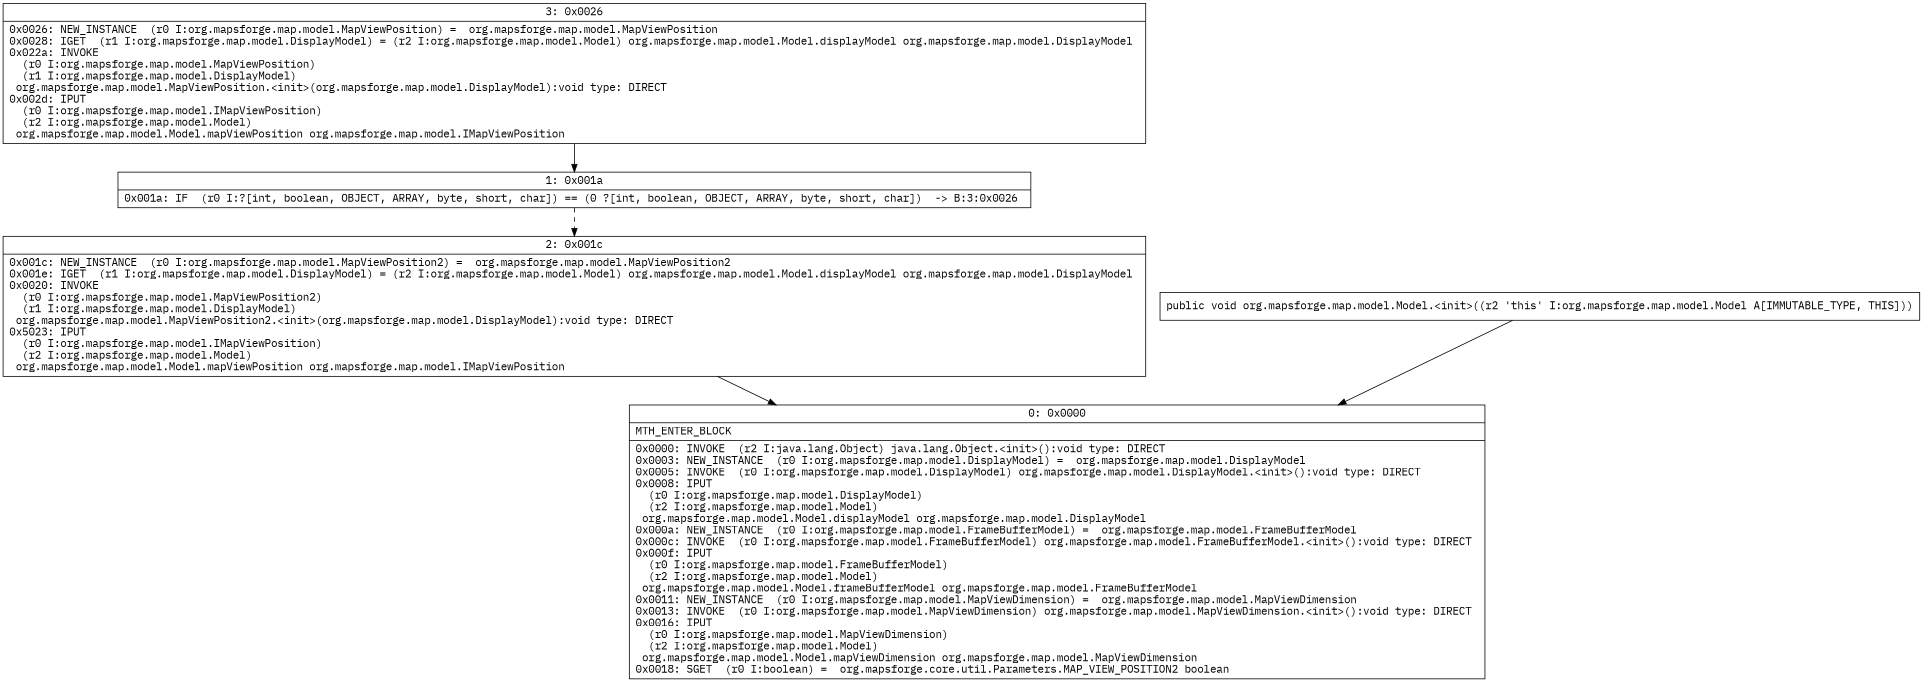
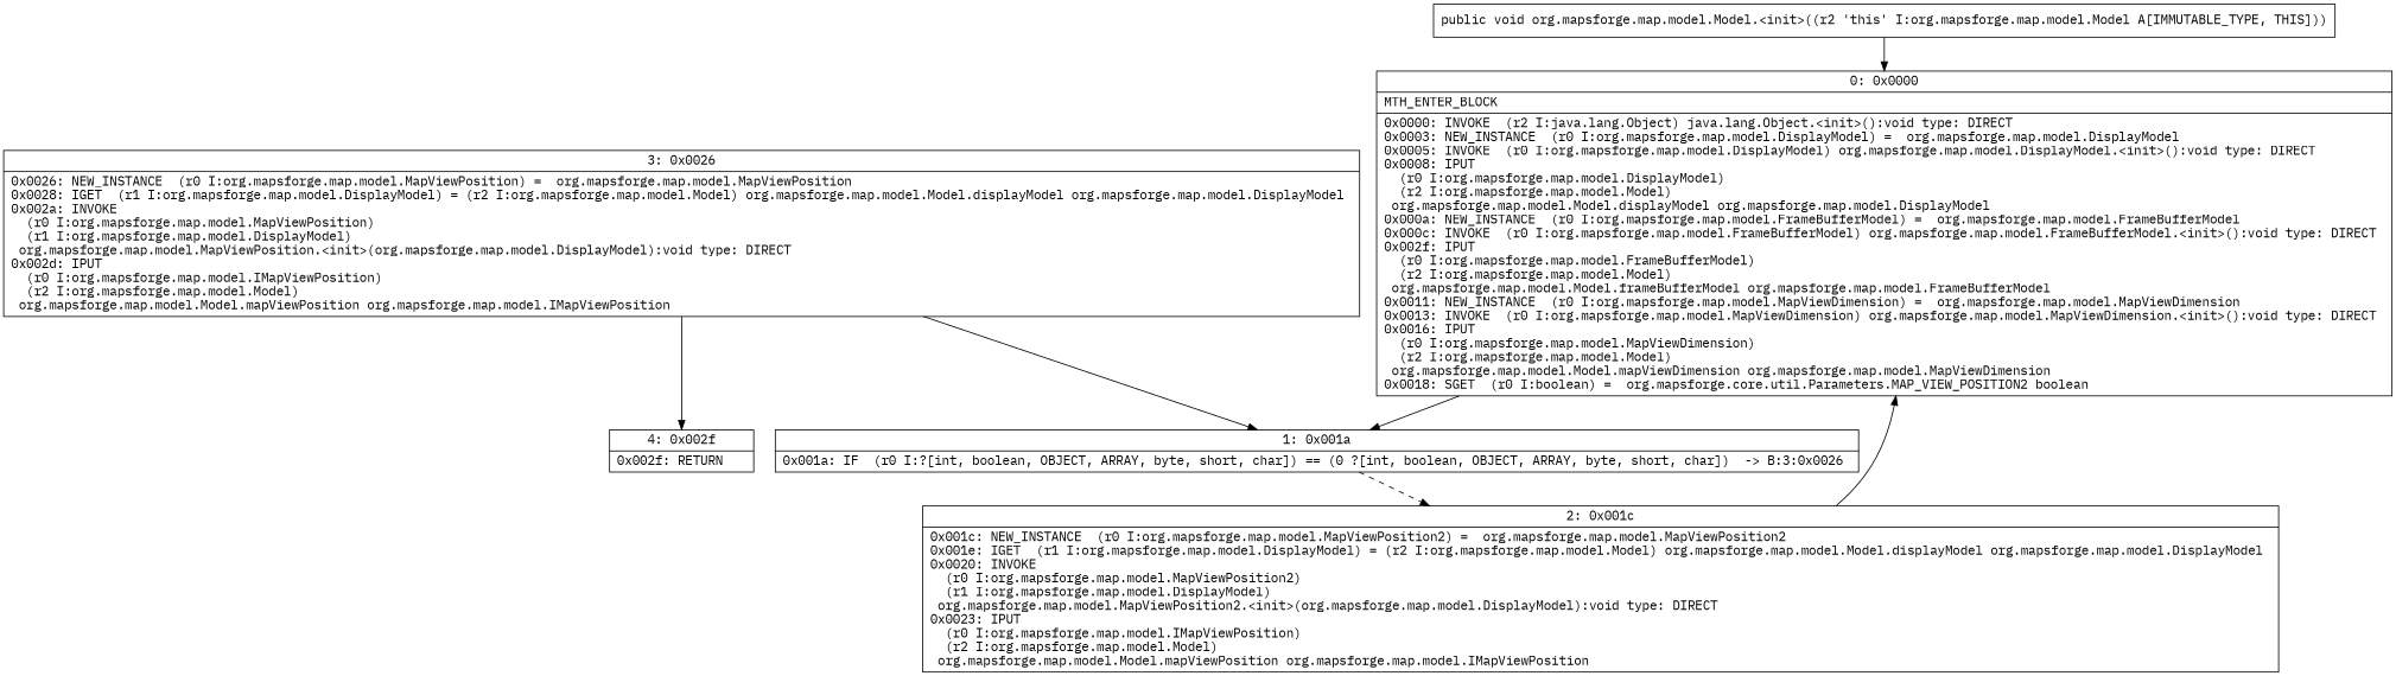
  digraph {
    fontname="IBM Plex Mono"
    node [fontname="IBM Plex Mono" shape=record]
    edge [fontname="IBM Plex Mono"]
-   n1 [label="{0\:\ 0x0000|MTH_ENTER_BLOCK\l|0x0000: INVOKE  (r2 I:java.lang.Object) java.lang.Object.\<init\>():void type: DIRECT \l0x0003: NEW_INSTANCE  (r0 I:org.mapsforge.map.model.DisplayModel) =  org.mapsforge.map.model.DisplayModel \l0x0005: INVOKE  (r0 I:org.mapsforge.map.model.DisplayModel) org.mapsforge.map.model.DisplayModel.\<init\>():void type: DIRECT \l0x0008: IPUT  \l  (r0 I:org.mapsforge.map.model.DisplayModel)\l  (r2 I:org.mapsforge.map.model.Model)\l org.mapsforge.map.model.Model.displayModel org.mapsforge.map.model.DisplayModel \l0x000a: NEW_INSTANCE  (r0 I:org.mapsforge.map.model.FrameBufferModel) =  org.mapsforge.map.model.FrameBufferModel \l0x000c: INVOKE  (r0 I:org.mapsforge.map.model.FrameBufferModel) org.mapsforge.map.model.FrameBufferModel.\<init\>():void type: DIRECT \l0x000f: IPUT  \l  (r0 I:org.mapsforge.map.model.FrameBufferModel)\l  (r2 I:org.mapsforge.map.model.Model)\l org.mapsforge.map.model.Model.frameBufferModel org.mapsforge.map.model.FrameBufferModel \l0x0011: NEW_INSTANCE  (r0 I:org.mapsforge.map.model.MapViewDimension) =  org.mapsforge.map.model.MapViewDimension \l0x0013: INVOKE  (r0 I:org.mapsforge.map.model.MapViewDimension) org.mapsforge.map.model.MapViewDimension.\<init\>():void type: DIRECT \l0x0016: IPUT  \l  (r0 I:org.mapsforge.map.model.MapViewDimension)\l  (r2 I:org.mapsforge.map.model.Model)\l org.mapsforge.map.model.Model.mapViewDimension org.mapsforge.map.model.MapViewDimension \l0x0018: SGET  (r0 I:boolean) =  org.mapsforge.core.util.Parameters.MAP_VIEW_POSITION2 boolean \l}"]
+   n1 [label="{0\:\ 0x0000|MTH_ENTER_BLOCK\l|0x0000: INVOKE  (r2 I:java.lang.Object) java.lang.Object.\<init\>():void type: DIRECT \l0x0003: NEW_INSTANCE  (r0 I:org.mapsforge.map.model.DisplayModel) =  org.mapsforge.map.model.DisplayModel \l0x0005: INVOKE  (r0 I:org.mapsforge.map.model.DisplayModel) org.mapsforge.map.model.DisplayModel.\<init\>():void type: DIRECT \l0x0008: IPUT  \l  (r0 I:org.mapsforge.map.model.DisplayModel)\l  (r2 I:org.mapsforge.map.model.Model)\l org.mapsforge.map.model.Model.displayModel org.mapsforge.map.model.DisplayModel \l0x000a: NEW_INSTANCE  (r0 I:org.mapsforge.map.model.FrameBufferModel) =  org.mapsforge.map.model.FrameBufferModel \l0x000c: INVOKE  (r0 I:org.mapsforge.map.model.FrameBufferModel) org.mapsforge.map.model.FrameBufferModel.\<init\>():void type: DIRECT \l0x002f: IPUT  \l  (r0 I:org.mapsforge.map.model.FrameBufferModel)\l  (r2 I:org.mapsforge.map.model.Model)\l org.mapsforge.map.model.Model.frameBufferModel org.mapsforge.map.model.FrameBufferModel \l0x0011: NEW_INSTANCE  (r0 I:org.mapsforge.map.model.MapViewDimension) =  org.mapsforge.map.model.MapViewDimension \l0x0013: INVOKE  (r0 I:org.mapsforge.map.model.MapViewDimension) org.mapsforge.map.model.MapViewDimension.\<init\>():void type: DIRECT \l0x0016: IPUT  \l  (r0 I:org.mapsforge.map.model.MapViewDimension)\l  (r2 I:org.mapsforge.map.model.Model)\l org.mapsforge.map.model.Model.mapViewDimension org.mapsforge.map.model.MapViewDimension \l0x0018: SGET  (r0 I:boolean) =  org.mapsforge.core.util.Parameters.MAP_VIEW_POSITION2 boolean \l}"]
    n2 [label="{1\:\ 0x001a|0x001a: IF  (r0 I:?[int, boolean, OBJECT, ARRAY, byte, short, char]) == (0 ?[int, boolean, OBJECT, ARRAY, byte, short, char])  \-\> B:3:0x0026 \l}"]
-   n3 [label="{2\:\ 0x001c|0x001c: NEW_INSTANCE  (r0 I:org.mapsforge.map.model.MapViewPosition2) =  org.mapsforge.map.model.MapViewPosition2 \l0x001e: IGET  (r1 I:org.mapsforge.map.model.DisplayModel) = (r2 I:org.mapsforge.map.model.Model) org.mapsforge.map.model.Model.displayModel org.mapsforge.map.model.DisplayModel \l0x0020: INVOKE  \l  (r0 I:org.mapsforge.map.model.MapViewPosition2)\l  (r1 I:org.mapsforge.map.model.DisplayModel)\l org.mapsforge.map.model.MapViewPosition2.\<init\>(org.mapsforge.map.model.DisplayModel):void type: DIRECT \l0x5023: IPUT  \l  (r0 I:org.mapsforge.map.model.IMapViewPosition)\l  (r2 I:org.mapsforge.map.model.Model)\l org.mapsforge.map.model.Model.mapViewPosition org.mapsforge.map.model.IMapViewPosition \l}"]
-   n4 [label="{3\:\ 0x0026|0x0026: NEW_INSTANCE  (r0 I:org.mapsforge.map.model.MapViewPosition) =  org.mapsforge.map.model.MapViewPosition \l0x0028: IGET  (r1 I:org.mapsforge.map.model.DisplayModel) = (r2 I:org.mapsforge.map.model.Model) org.mapsforge.map.model.Model.displayModel org.mapsforge.map.model.DisplayModel \l0x022a: INVOKE  \l  (r0 I:org.mapsforge.map.model.MapViewPosition)\l  (r1 I:org.mapsforge.map.model.DisplayModel)\l org.mapsforge.map.model.MapViewPosition.\<init\>(org.mapsforge.map.model.DisplayModel):void type: DIRECT \l0x002d: IPUT  \l  (r0 I:org.mapsforge.map.model.IMapViewPosition)\l  (r2 I:org.mapsforge.map.model.Model)\l org.mapsforge.map.model.Model.mapViewPosition org.mapsforge.map.model.IMapViewPosition \l}"]
+   n3 [label="{2\:\ 0x001c|0x001c: NEW_INSTANCE  (r0 I:org.mapsforge.map.model.MapViewPosition2) =  org.mapsforge.map.model.MapViewPosition2 \l0x001e: IGET  (r1 I:org.mapsforge.map.model.DisplayModel) = (r2 I:org.mapsforge.map.model.Model) org.mapsforge.map.model.Model.displayModel org.mapsforge.map.model.DisplayModel \l0x0020: INVOKE  \l  (r0 I:org.mapsforge.map.model.MapViewPosition2)\l  (r1 I:org.mapsforge.map.model.DisplayModel)\l org.mapsforge.map.model.MapViewPosition2.\<init\>(org.mapsforge.map.model.DisplayModel):void type: DIRECT \l0x0023: IPUT  \l  (r0 I:org.mapsforge.map.model.IMapViewPosition)\l  (r2 I:org.mapsforge.map.model.Model)\l org.mapsforge.map.model.Model.mapViewPosition org.mapsforge.map.model.IMapViewPosition \l}"]
+   n4 [label="{3\:\ 0x0026|0x0026: NEW_INSTANCE  (r0 I:org.mapsforge.map.model.MapViewPosition) =  org.mapsforge.map.model.MapViewPosition \l0x0028: IGET  (r1 I:org.mapsforge.map.model.DisplayModel) = (r2 I:org.mapsforge.map.model.Model) org.mapsforge.map.model.Model.displayModel org.mapsforge.map.model.DisplayModel \l0x002a: INVOKE  \l  (r0 I:org.mapsforge.map.model.MapViewPosition)\l  (r1 I:org.mapsforge.map.model.DisplayModel)\l org.mapsforge.map.model.MapViewPosition.\<init\>(org.mapsforge.map.model.DisplayModel):void type: DIRECT \l0x002d: IPUT  \l  (r0 I:org.mapsforge.map.model.IMapViewPosition)\l  (r2 I:org.mapsforge.map.model.Model)\l org.mapsforge.map.model.Model.mapViewPosition org.mapsforge.map.model.IMapViewPosition \l}"]
+   n5 [label="{4\:\ 0x002f|0x002f: RETURN   \l}"]
    n6 [label="{public void org.mapsforge.map.model.Model.\<init\>((r2 'this' I:org.mapsforge.map.model.Model A[IMMUTABLE_TYPE, THIS])) }"]
+   n1 -> n2
    n2 -> n3 [style=dashed]
    n3 -> n1
    n4 -> n2
+   n4 -> n5
    n6 -> n1
  }
